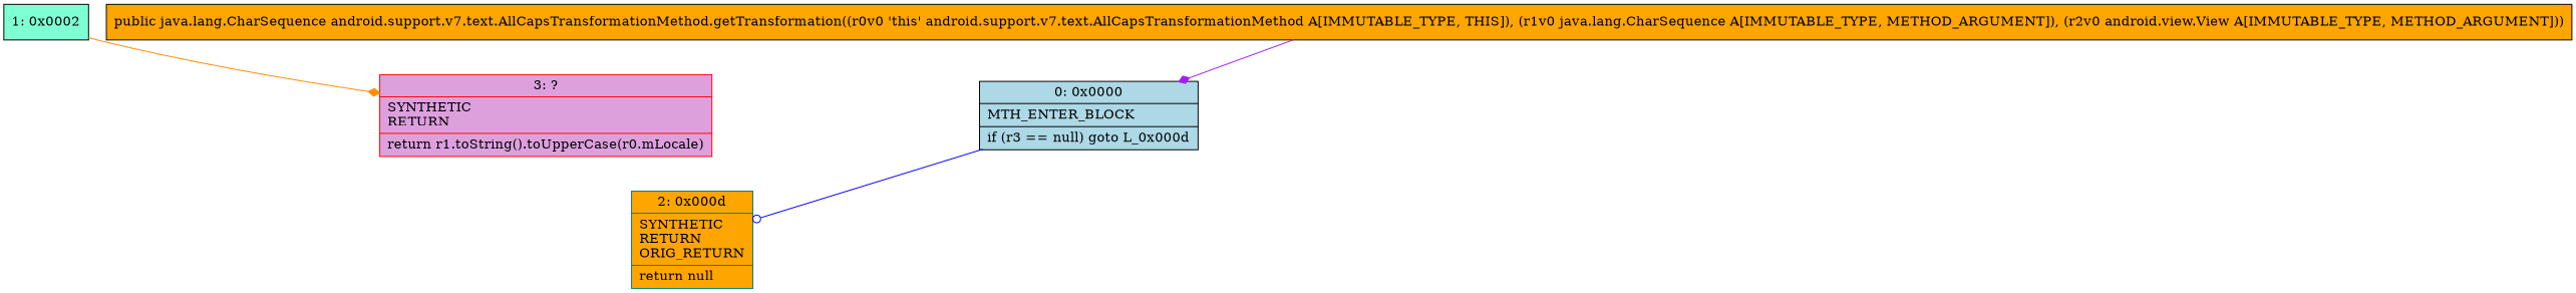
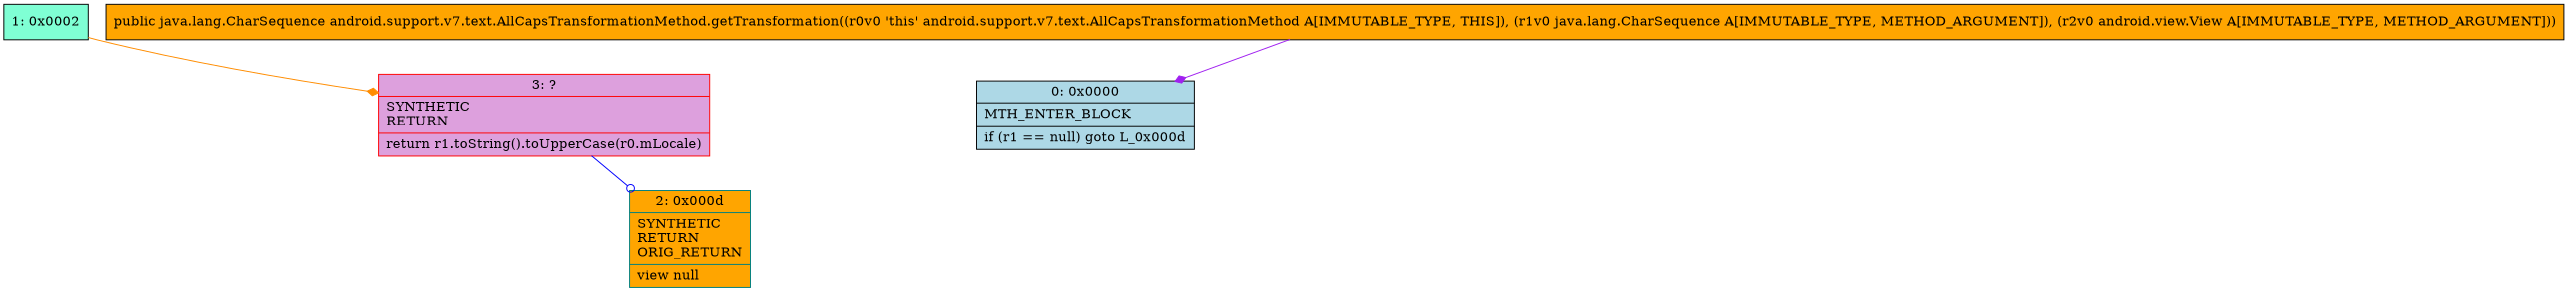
  digraph {
    node [color=black fillcolor=orange shape=record style=filled]
    edge [arrowhead=diamond]
-   n1 [fillcolor=lightblue label="{0\:\ 0x0000|MTH_ENTER_BLOCK\l|if (r3 == null) goto L_0x000d\l}"]
-   n2 [color=teal label="{2\:\ 0x000d|SYNTHETIC\lRETURN\lORIG_RETURN\l|return null\l}"]
+   n1 [fillcolor=lightblue label="{0\:\ 0x0000|MTH_ENTER_BLOCK\l|if (r1 == null) goto L_0x000d\l}"]
+   n2 [color=teal label="{2\:\ 0x000d|SYNTHETIC\lRETURN\lORIG_RETURN\l|view null\l}"]
    n3 [fillcolor=aquamarine label="{1\:\ 0x0002}"]
    n4 [color=red fillcolor=plum label="{3\:\ ?|SYNTHETIC\lRETURN\l|return r1.toString().toUpperCase(r0.mLocale)\l}"]
    n5 [label="{public java.lang.CharSequence android.support.v7.text.AllCapsTransformationMethod.getTransformation((r0v0 'this' android.support.v7.text.AllCapsTransformationMethod A[IMMUTABLE_TYPE, THIS]), (r1v0 java.lang.CharSequence A[IMMUTABLE_TYPE, METHOD_ARGUMENT]), (r2v0 android.view.View A[IMMUTABLE_TYPE, METHOD_ARGUMENT])) }"]
-   n1 -> n2 [arrowhead=odot color=blue]
+   n4 -> n2 [arrowhead=odot color=blue]
    n3 -> n4 [color=darkorange]
    n5 -> n1 [color=purple]
  }
